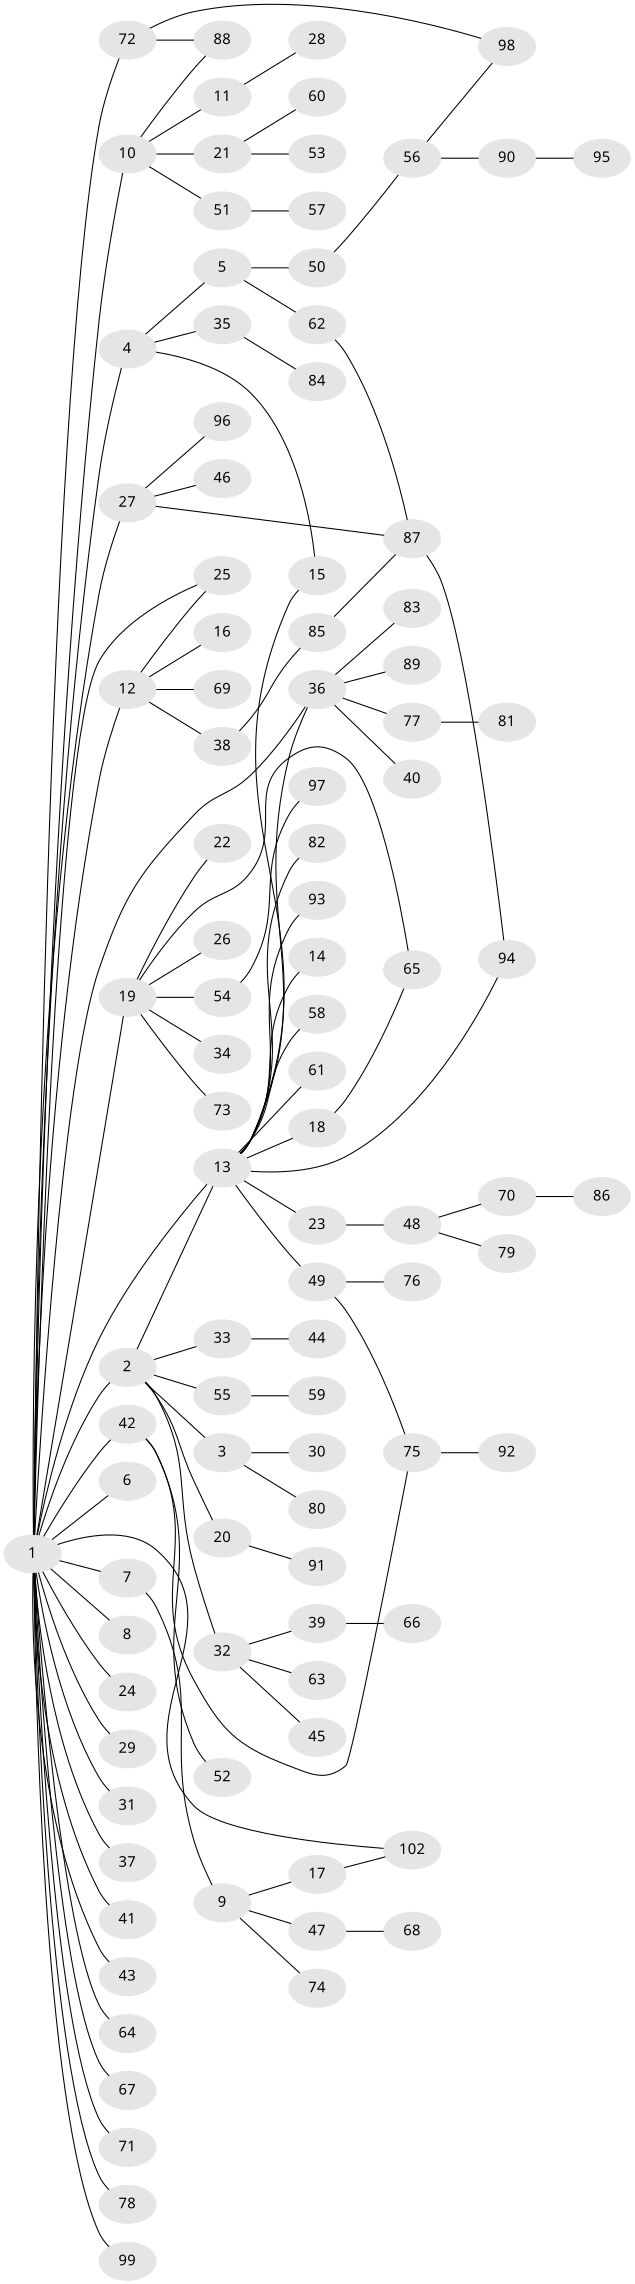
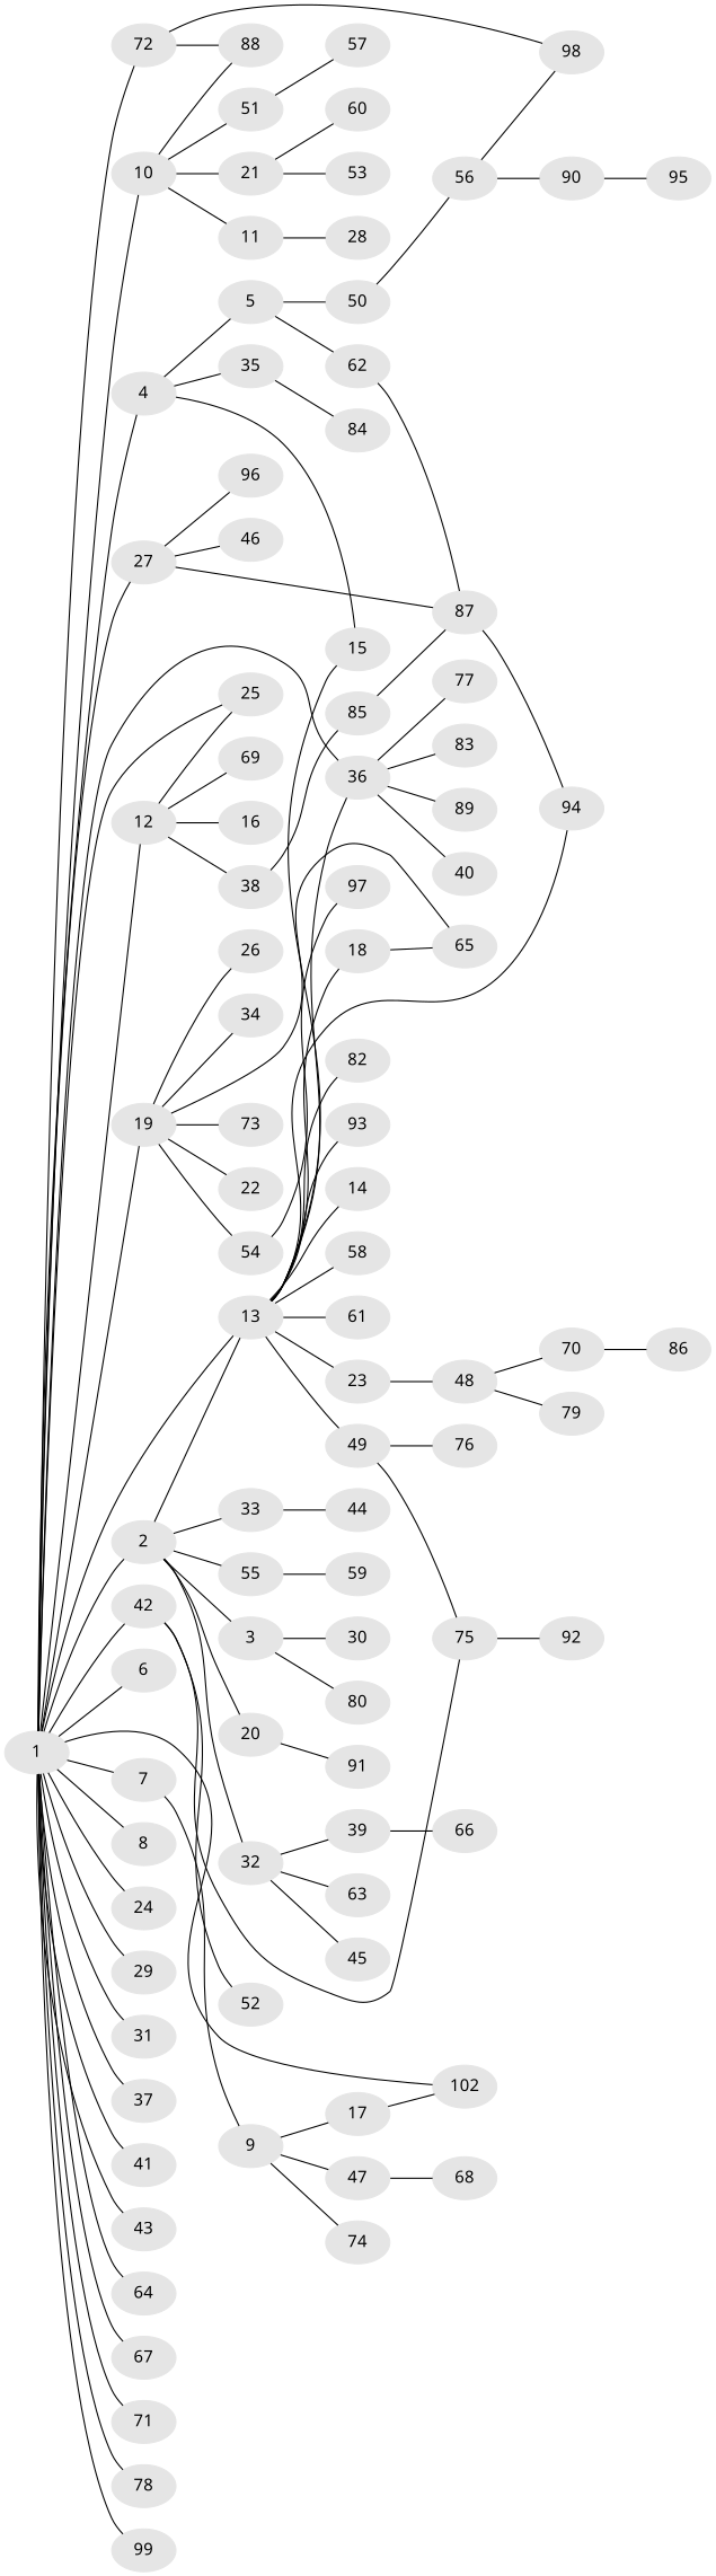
  graph {
    fontname="Noto Sans"
    rankdir=LR
    node [color=gray90 fontname="Noto Sans" style=filled]
    edge [fontname="Noto Sans"]
    1
    2
    4
    6
    7
    8
    10
    12
    13
    19
    24
    25
    27
    29
    31
    36
    37
    41
    42
    43
    64
    67
    71
    72
    78
    99
    n27 [label=102]
    3
    20
    32
    33
    55
    5
    15
    35
    9
    11
    21
    51
    88
    38
    16
    69
    14
    18
    23
    49
    58
    61
    82
    93
    94
    65
    22
    26
    34
    54
    73
    46
    87
    96
    40
    77
    83
    89
    85
    52
    75
    98
    30
    80
    91
    39
    45
    63
    44
    59
    50
    62
    84
    56
    17
    47
    74
    68
    28
    53
    60
    57
    48
    76
    97
    70
    79
    66
-   81
    92
    86
    90
    95
    1 -- 2
    1 -- 4
    1 -- 6
    1 -- 7
    1 -- 8
    1 -- 10
    1 -- 12
    1 -- 13
    1 -- 19
    1 -- 24
    1 -- 25
    1 -- 27
    1 -- 29
    1 -- 31
    1 -- 36
    1 -- 37
    1 -- 41
    1 -- 42
    1 -- 43
    1 -- 64
    1 -- 67
    1 -- 71
    1 -- 72
    1 -- 78
    1 -- 99
    1 -- n27
    2 -- 13
    2 -- 3
    2 -- 20
    2 -- 32
    2 -- 33
    2 -- 55
    4 -- 5
    4 -- 15
    4 -- 35
    7 -- 9
    10 -- 11
    10 -- 21
    10 -- 51
    10 -- 88
    12 -- 25
    12 -- 38
    12 -- 16
    12 -- 69
    13 -- 36
    13 -- 15
    13 -- 14
    13 -- 18
    13 -- 23
    13 -- 49
    13 -- 58
    13 -- 61
    13 -- 82
    13 -- 93
    13 -- 94
    19 -- 65
    19 -- 22
    19 -- 26
    19 -- 34
    19 -- 54
    19 -- 73
    27 -- 46
    27 -- 87
    27 -- 96
    36 -- 40
    36 -- 77
    36 -- 83
    36 -- 89
    42 -- 52
    42 -- 75
    72 -- 88
    72 -- 98
    3 -- 30
    3 -- 80
    20 -- 91
    32 -- 39
    32 -- 45
    32 -- 63
    33 -- 44
    55 -- 59
    5 -- 50
    5 -- 62
    35 -- 84
    9 -- 17
    9 -- 47
    9 -- 74
    11 -- 28
    21 -- 53
    21 -- 60
    51 -- 57
    38 -- 85
    18 -- 65
    23 -- 48
    49 -- 75
    49 -- 76
    54 -- 97
    87 -- 94
-   77 -- 81
    85 -- 87
    75 -- 92
    39 -- 66
    50 -- 56
    62 -- 87
    56 -- 98
    56 -- 90
    17 -- n27
    47 -- 68
    48 -- 70
    48 -- 79
    70 -- 86
    90 -- 95
  }
